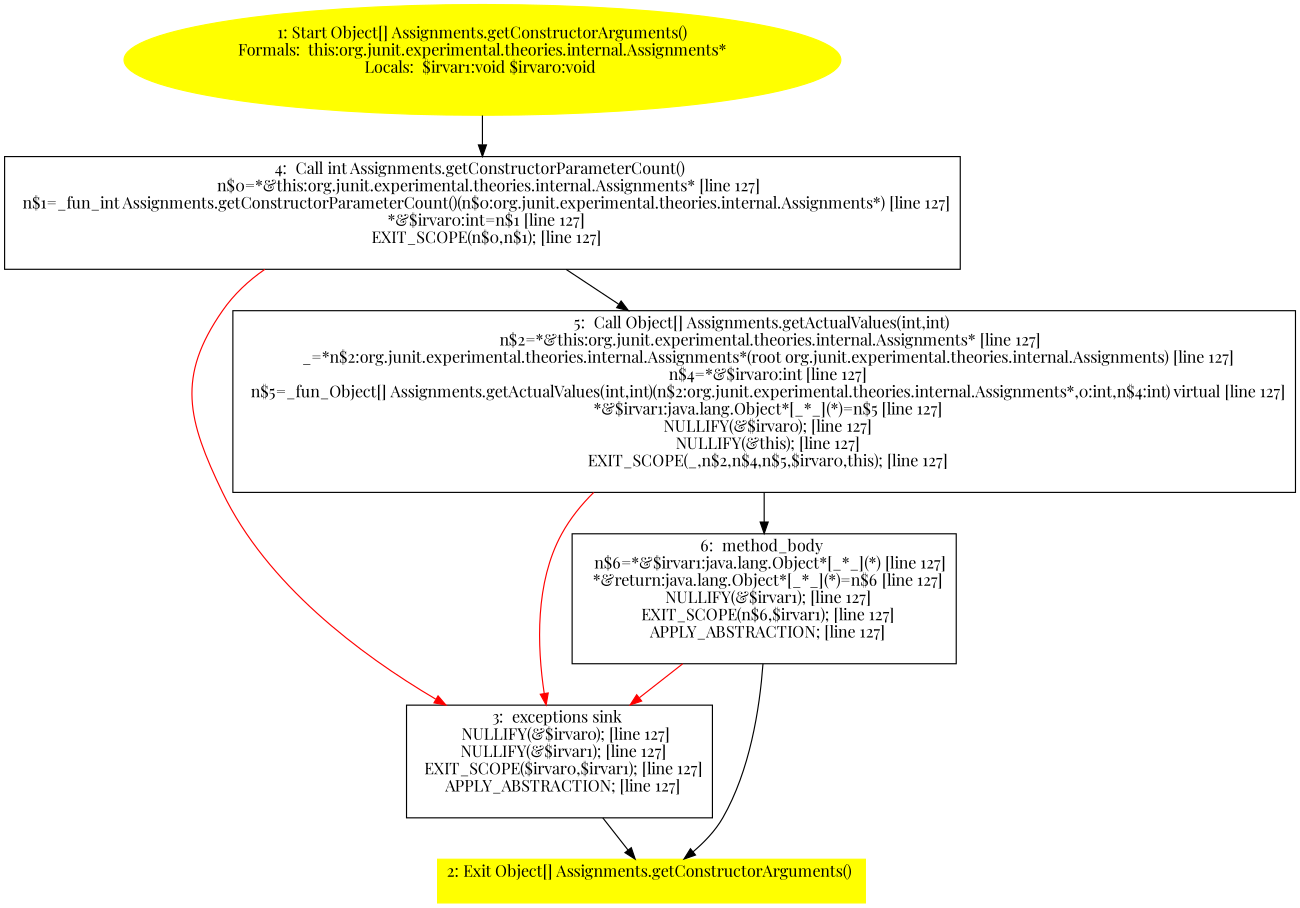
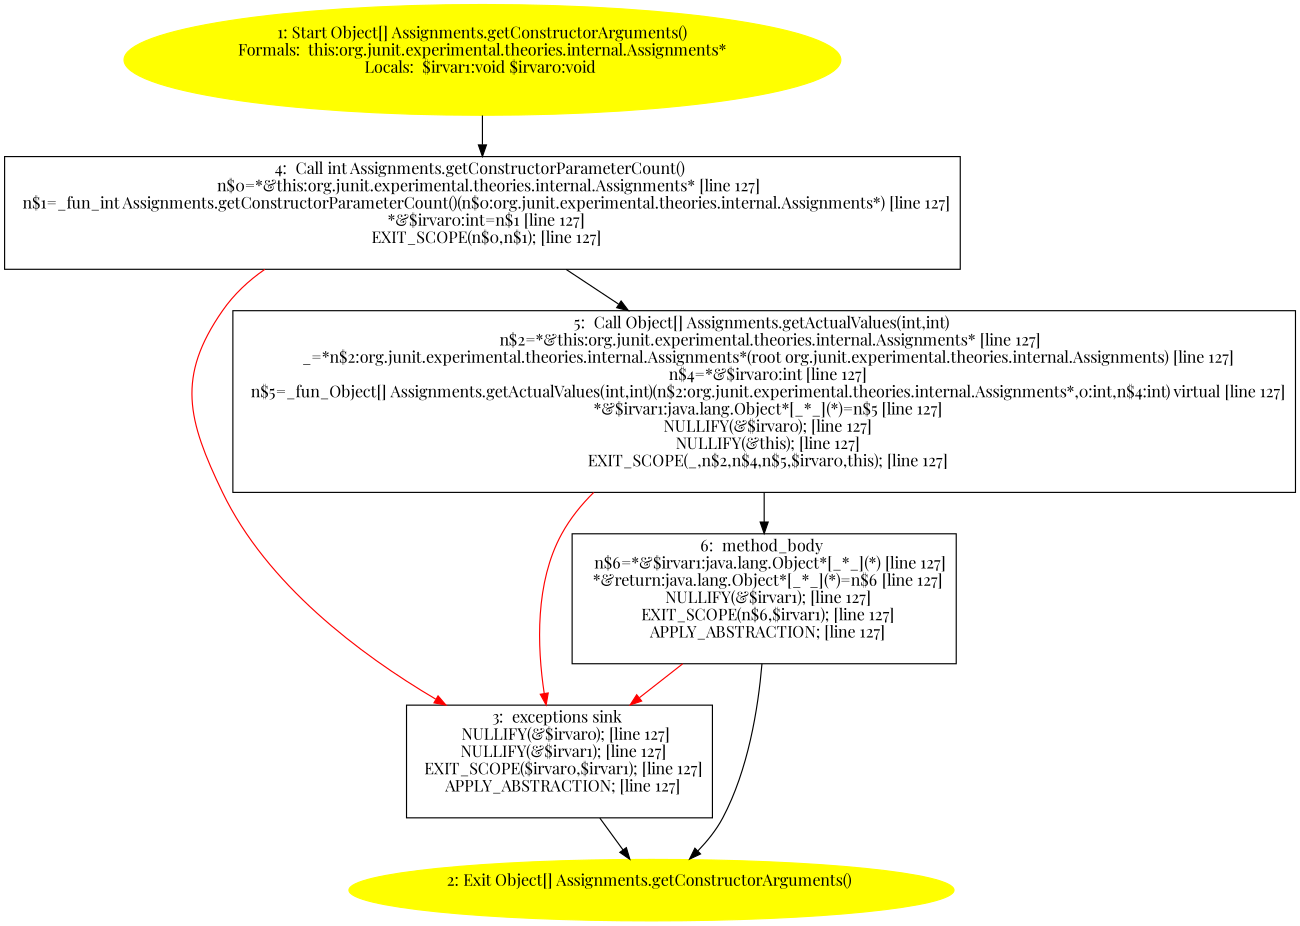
  digraph {
    fontname="Playfair Display"
    node [fontname="Playfair Display" shape=box]
    edge [fontname="Playfair Display"]
    n1 [color=yellow label="1: Start Object[] Assignments.getConstructorArguments()\nFormals:  this:org.junit.experimental.theories.internal.Assignments*\nLocals:  $irvar1:void $irvar0:void \n  " style=filled shape=""]
    n2 [label="4:  Call int Assignments.getConstructorParameterCount() \n   n$0=*&this:org.junit.experimental.theories.internal.Assignments* [line 127]\n  n$1=_fun_int Assignments.getConstructorParameterCount()(n$0:org.junit.experimental.theories.internal.Assignments*) [line 127]\n  *&$irvar0:int=n$1 [line 127]\n  EXIT_SCOPE(n$0,n$1); [line 127]\n "]
    n3 [label="3:  exceptions sink \n   NULLIFY(&$irvar0); [line 127]\n  NULLIFY(&$irvar1); [line 127]\n  EXIT_SCOPE($irvar0,$irvar1); [line 127]\n  APPLY_ABSTRACTION; [line 127]\n "]
    n4 [label="5:  Call Object[] Assignments.getActualValues(int,int) \n   n$2=*&this:org.junit.experimental.theories.internal.Assignments* [line 127]\n  _=*n$2:org.junit.experimental.theories.internal.Assignments*(root org.junit.experimental.theories.internal.Assignments) [line 127]\n  n$4=*&$irvar0:int [line 127]\n  n$5=_fun_Object[] Assignments.getActualValues(int,int)(n$2:org.junit.experimental.theories.internal.Assignments*,0:int,n$4:int) virtual [line 127]\n  *&$irvar1:java.lang.Object*[_*_](*)=n$5 [line 127]\n  NULLIFY(&$irvar0); [line 127]\n  NULLIFY(&this); [line 127]\n  EXIT_SCOPE(_,n$2,n$4,n$5,$irvar0,this); [line 127]\n "]
-   n5 [color=yellow label="2: Exit Object[] Assignments.getConstructorArguments() \n  " style=filled]
+   n5 [color=yellow label="2: Exit Object[] Assignments.getConstructorArguments() \n  " style=filled shape=""]
    n6 [label="6:  method_body \n   n$6=*&$irvar1:java.lang.Object*[_*_](*) [line 127]\n  *&return:java.lang.Object*[_*_](*)=n$6 [line 127]\n  NULLIFY(&$irvar1); [line 127]\n  EXIT_SCOPE(n$6,$irvar1); [line 127]\n  APPLY_ABSTRACTION; [line 127]\n "]
    n1 -> n2
    n2 -> n3 [color=red]
    n2 -> n4
    n3 -> n5
    n4 -> n3 [color=red]
    n4 -> n6
    n6 -> n3 [color=red]
    n6 -> n5
  }
